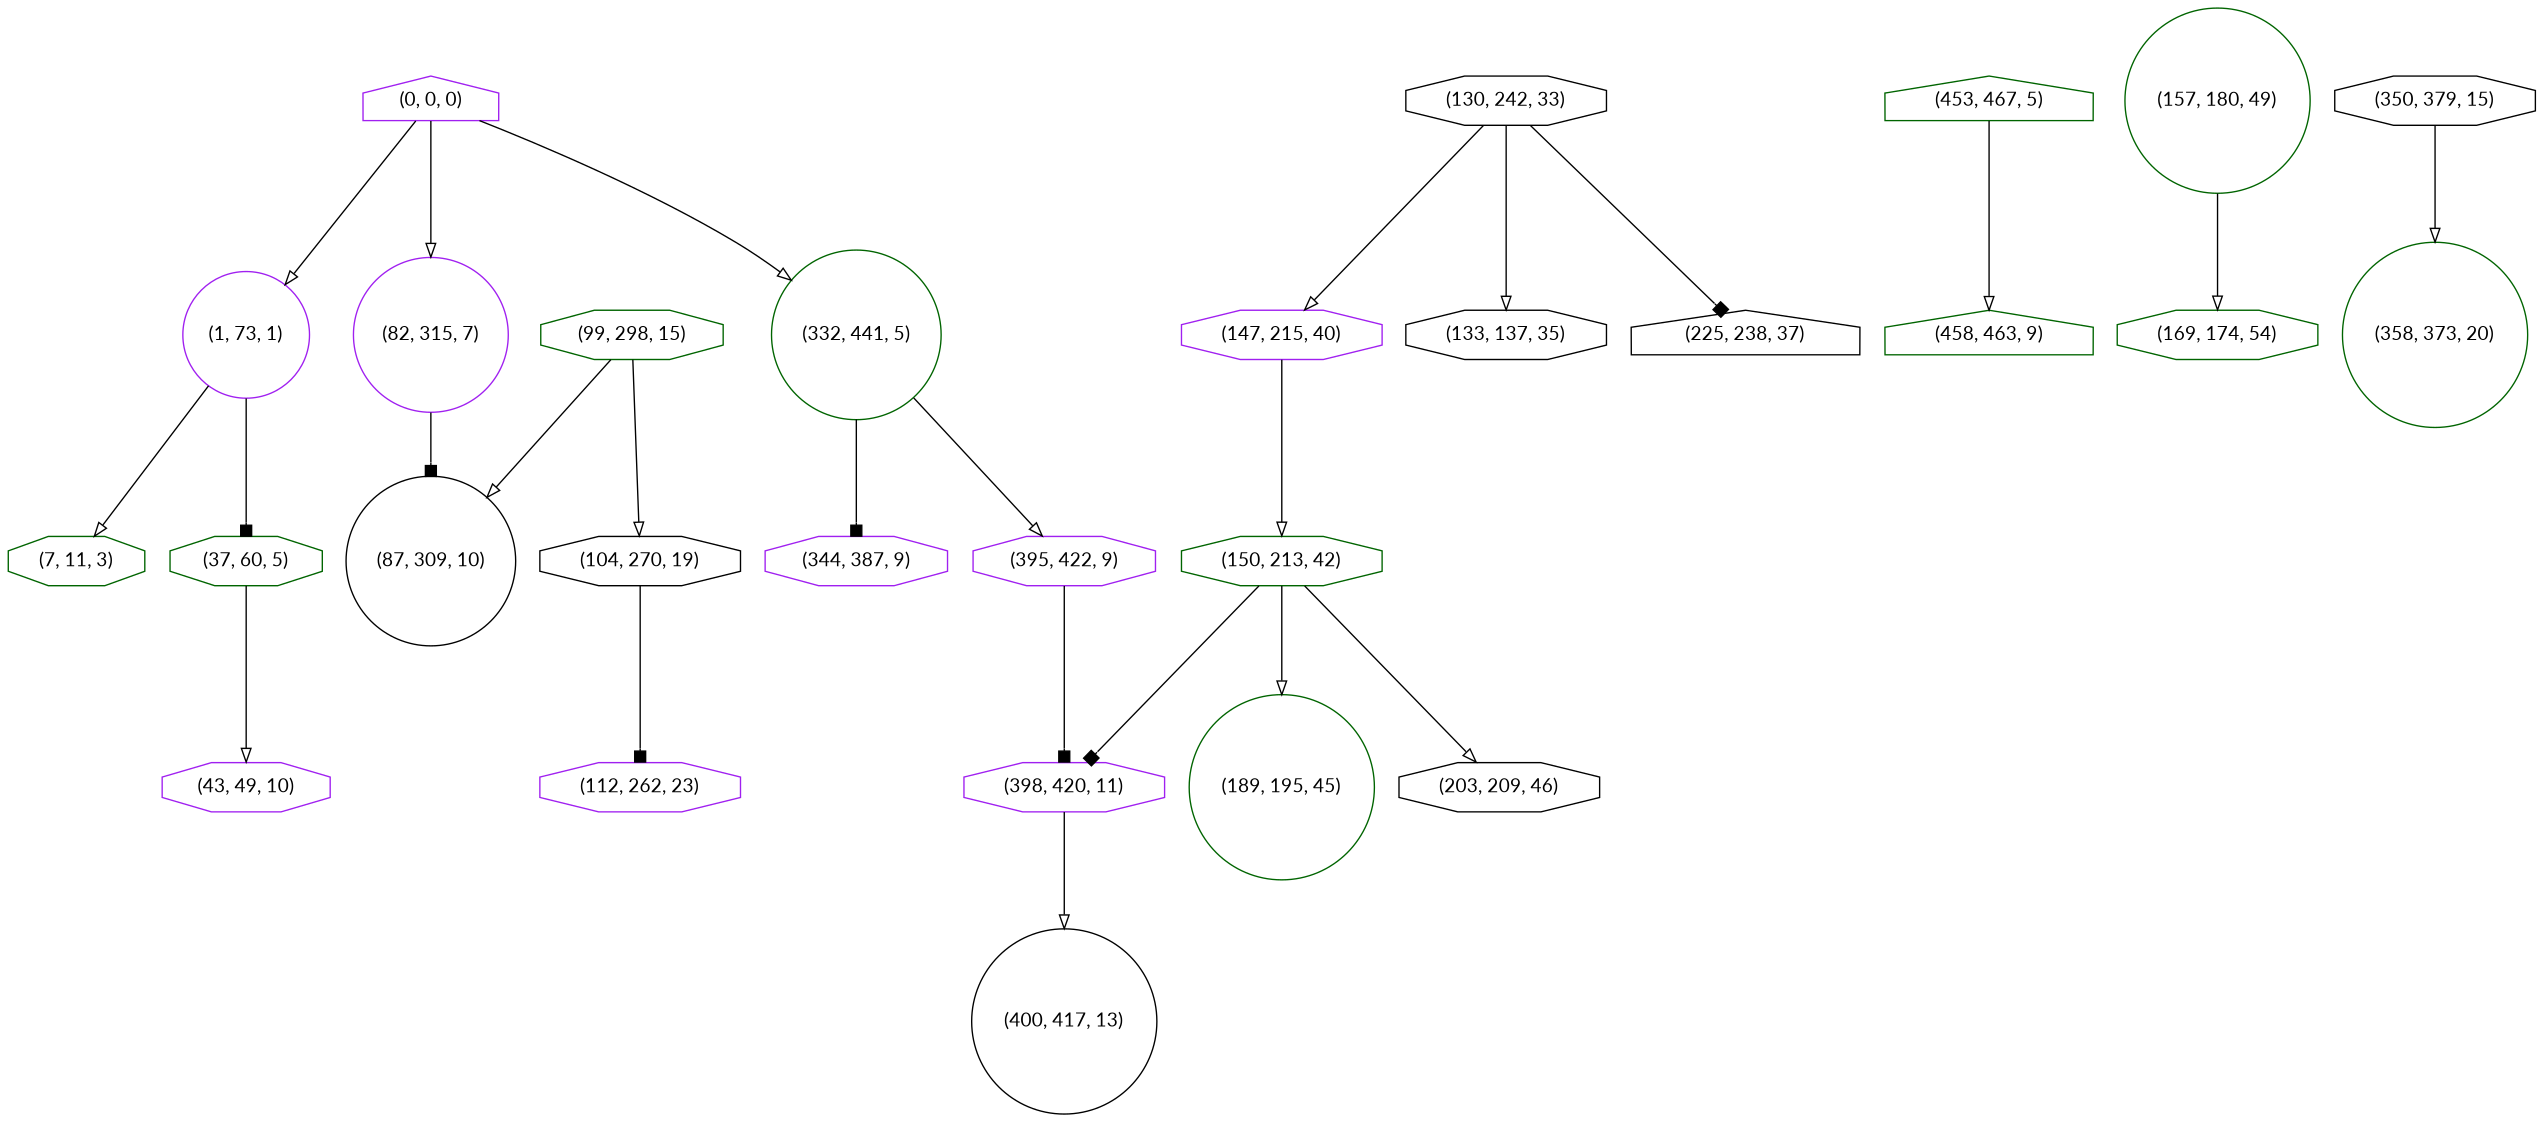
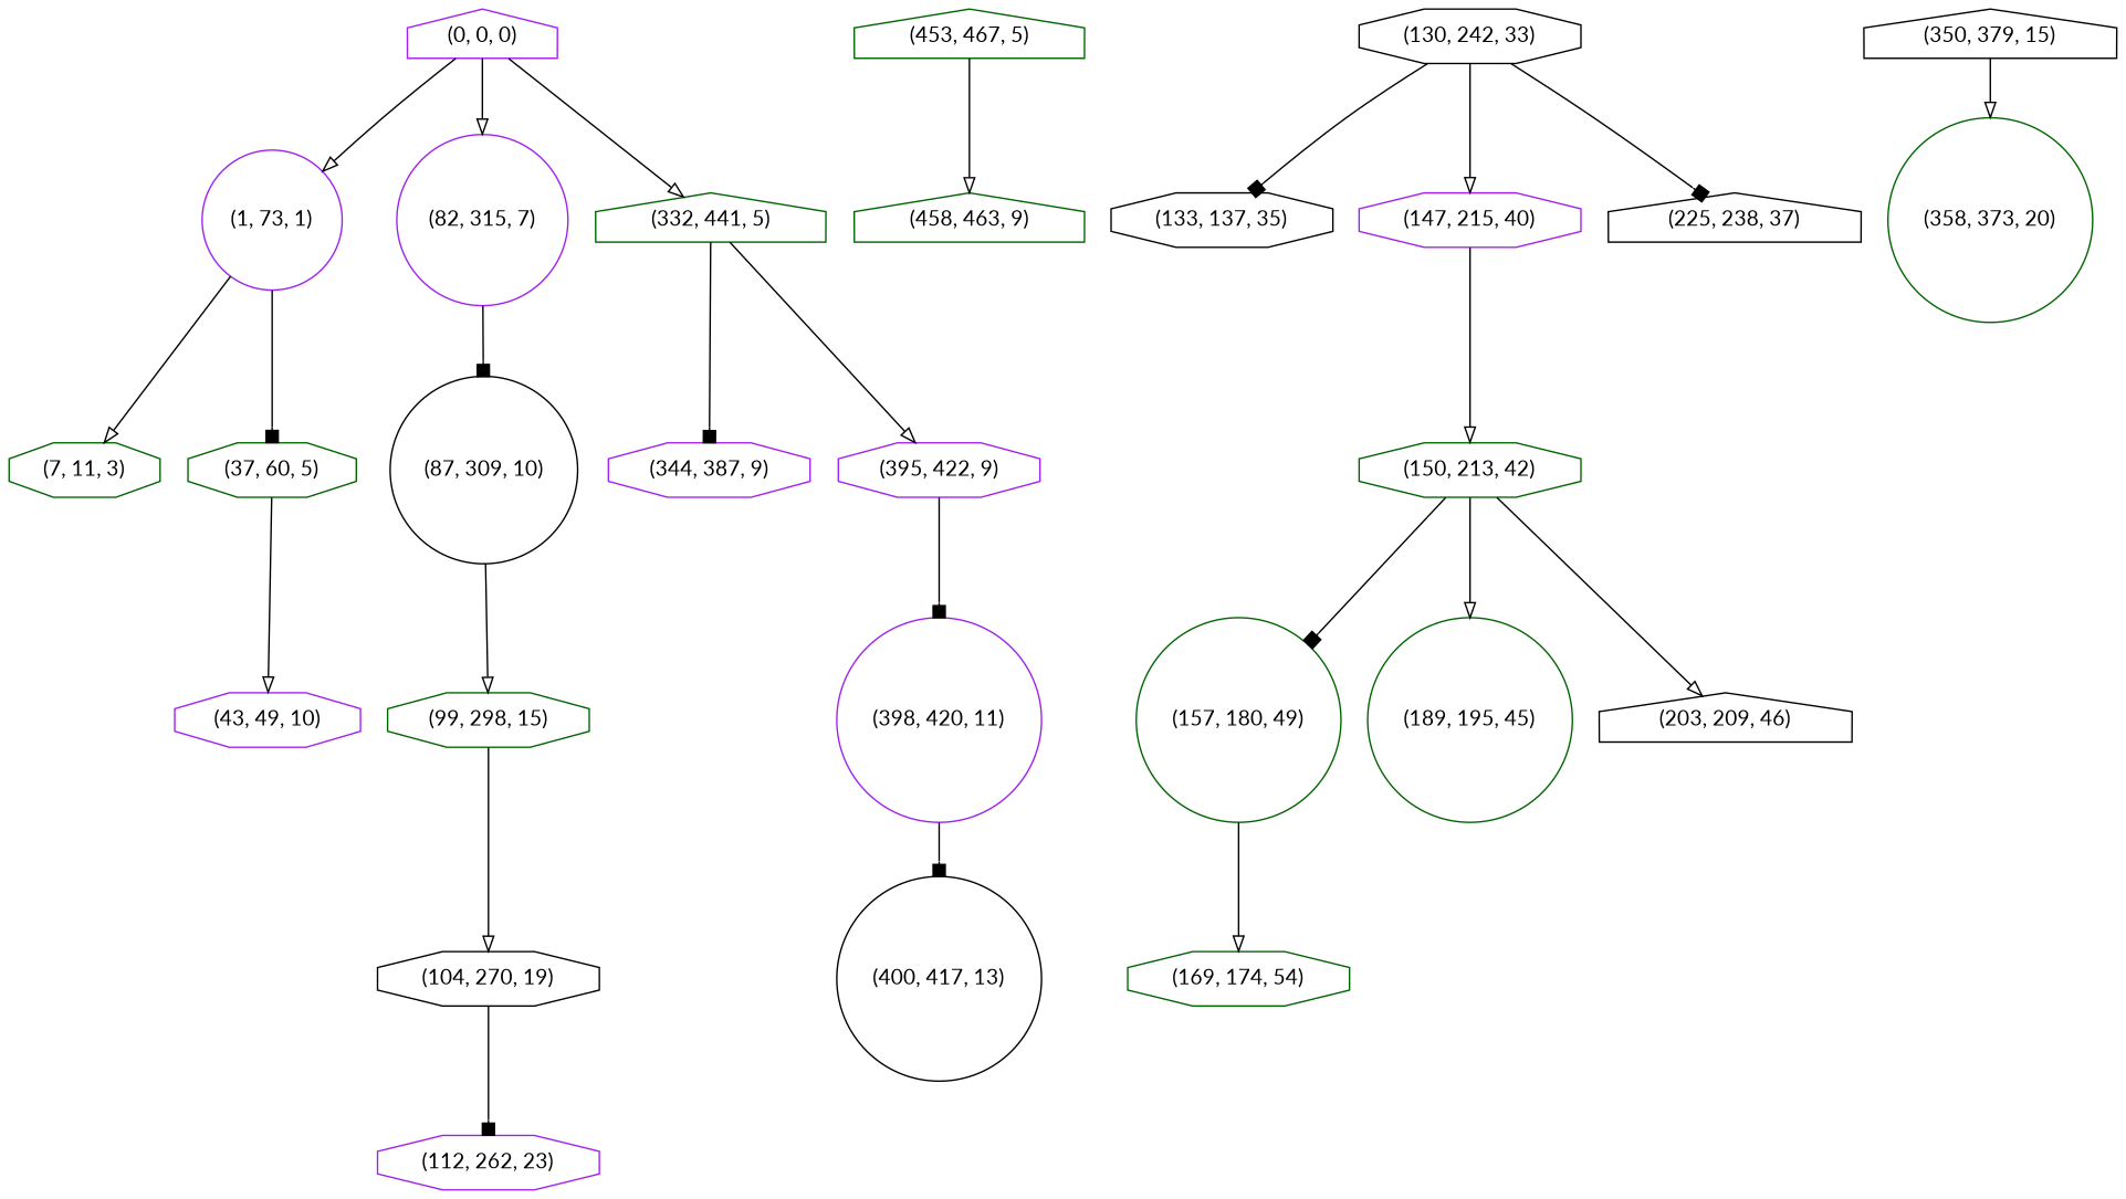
  digraph {
    fontname=Lato
    node [color=darkgreen fontname=Lato shape=octagon]
    edge [arrowhead=onormal fontname=Lato]
    "(0, 0, 0)" [color=purple shape=house]
    "(1, 73, 1)" [color=purple shape=circle]
    "(82, 315, 7)" [color=purple shape=circle]
-   "(332, 441, 5)" [shape=circle]
+   "(332, 441, 5)" [shape=house]
    "(7, 11, 3)"
    "(37, 60, 5)"
    "(87, 309, 10)" [color=black shape=circle]
    "(344, 387, 9)" [color=purple]
    "(395, 422, 9)" [color=purple]
    "(453, 467, 5)" [shape=house]
    "(458, 463, 9)" [shape=house]
    "(43, 49, 10)" [color=purple]
    "(99, 298, 15)"
    "(104, 270, 19)" [color=black]
    "(112, 262, 23)" [color=purple]
    "(130, 242, 33)" [color=black]
    "(133, 137, 35)" [color=black]
    "(147, 215, 40)" [color=purple]
    "(225, 238, 37)" [color=black shape=house]
    "(150, 213, 42)"
    "(157, 180, 49)" [shape=circle]
    "(189, 195, 45)" [shape=circle]
-   "(203, 209, 46)" [color=black]
+   "(203, 209, 46)" [color=black shape=house]
    "(169, 174, 54)"
-   "(398, 420, 11)" [color=purple]
-   "(350, 379, 15)" [color=black]
+   "(398, 420, 11)" [color=purple shape=circle]
+   "(350, 379, 15)" [color=black shape=house]
    "(358, 373, 20)" [shape=circle]
    "(400, 417, 13)" [color=black shape=circle]
    "(0, 0, 0)" -> "(1, 73, 1)"
    "(0, 0, 0)" -> "(82, 315, 7)"
    "(0, 0, 0)" -> "(332, 441, 5)"
    "(1, 73, 1)" -> "(7, 11, 3)"
    "(1, 73, 1)" -> "(37, 60, 5)" [arrowhead=box]
    "(82, 315, 7)" -> "(87, 309, 10)" [arrowhead=box]
    "(332, 441, 5)" -> "(344, 387, 9)" [arrowhead=box]
    "(332, 441, 5)" -> "(395, 422, 9)"
    "(37, 60, 5)" -> "(43, 49, 10)"
-   "(99, 298, 15)" -> "(87, 309, 10)"
+   "(87, 309, 10)" -> "(99, 298, 15)"
    "(395, 422, 9)" -> "(398, 420, 11)" [arrowhead=box]
    "(453, 467, 5)" -> "(458, 463, 9)"
    "(99, 298, 15)" -> "(104, 270, 19)"
    "(104, 270, 19)" -> "(112, 262, 23)" [arrowhead=box]
-   "(130, 242, 33)" -> "(133, 137, 35)"
+   "(130, 242, 33)" -> "(133, 137, 35)" [arrowhead=box]
    "(130, 242, 33)" -> "(147, 215, 40)"
    "(130, 242, 33)" -> "(225, 238, 37)" [arrowhead=box]
    "(147, 215, 40)" -> "(150, 213, 42)"
-   "(150, 213, 42)" -> "(398, 420, 11)" [arrowhead=box]
+   "(150, 213, 42)" -> "(157, 180, 49)" [arrowhead=box]
    "(150, 213, 42)" -> "(189, 195, 45)"
    "(150, 213, 42)" -> "(203, 209, 46)"
    "(157, 180, 49)" -> "(169, 174, 54)"
-   "(398, 420, 11)" -> "(400, 417, 13)"
+   "(398, 420, 11)" -> "(400, 417, 13)" [arrowhead=box]
    "(350, 379, 15)" -> "(358, 373, 20)"
  }
